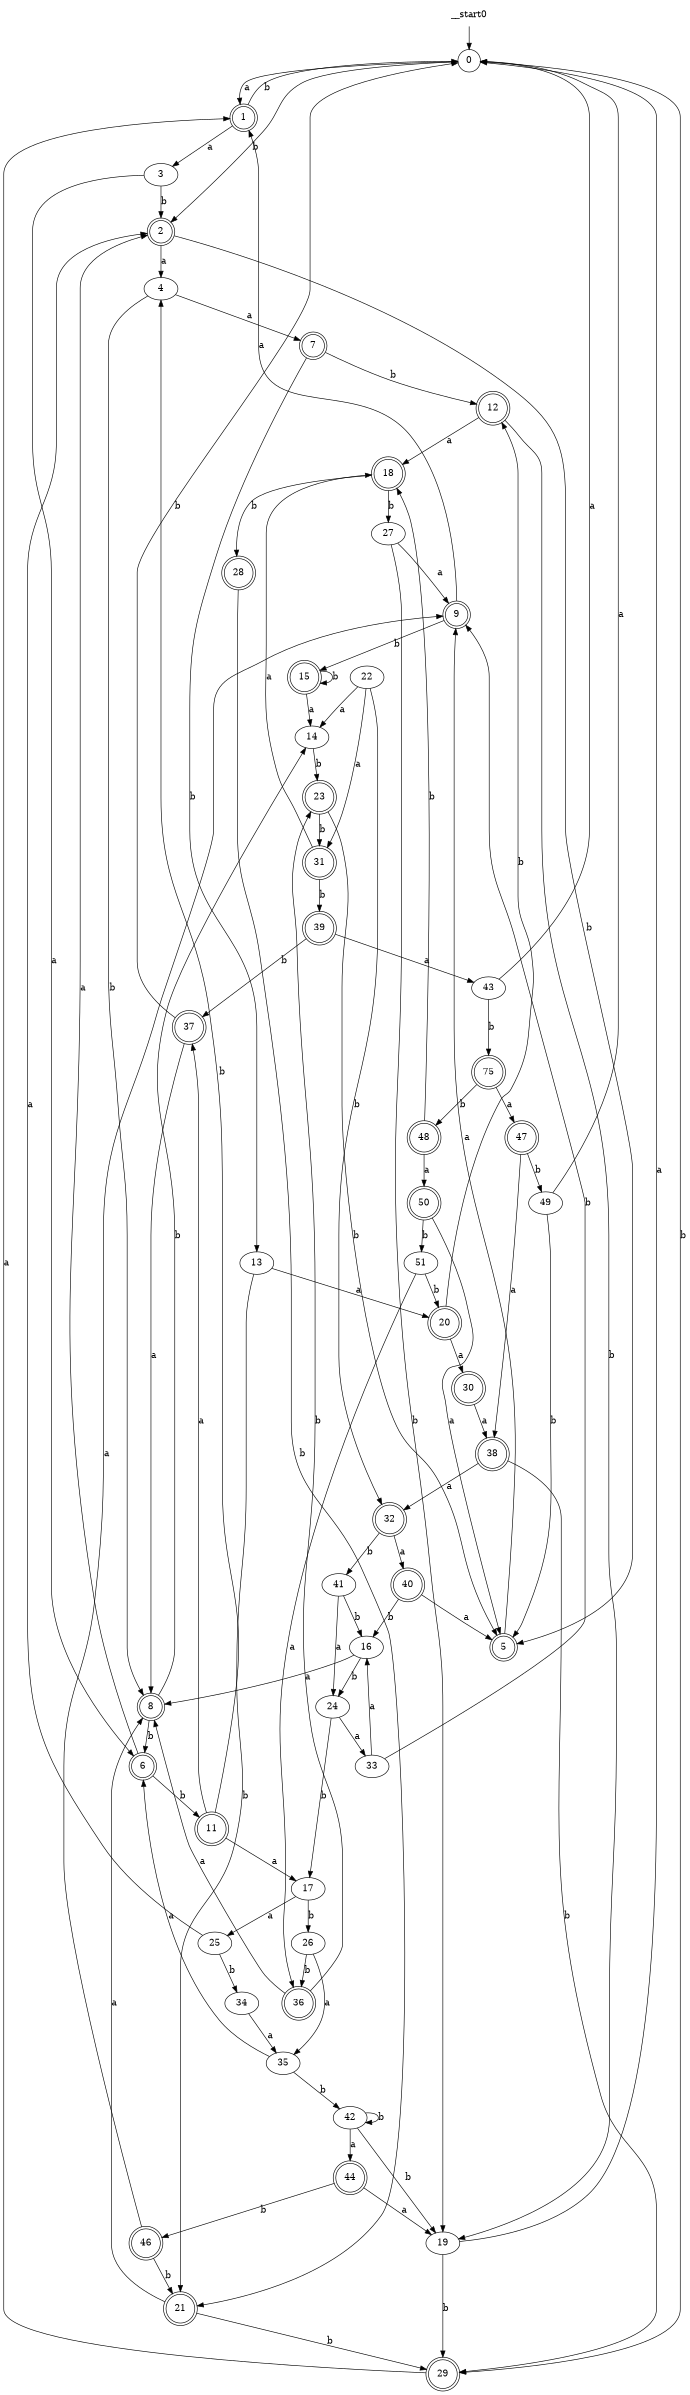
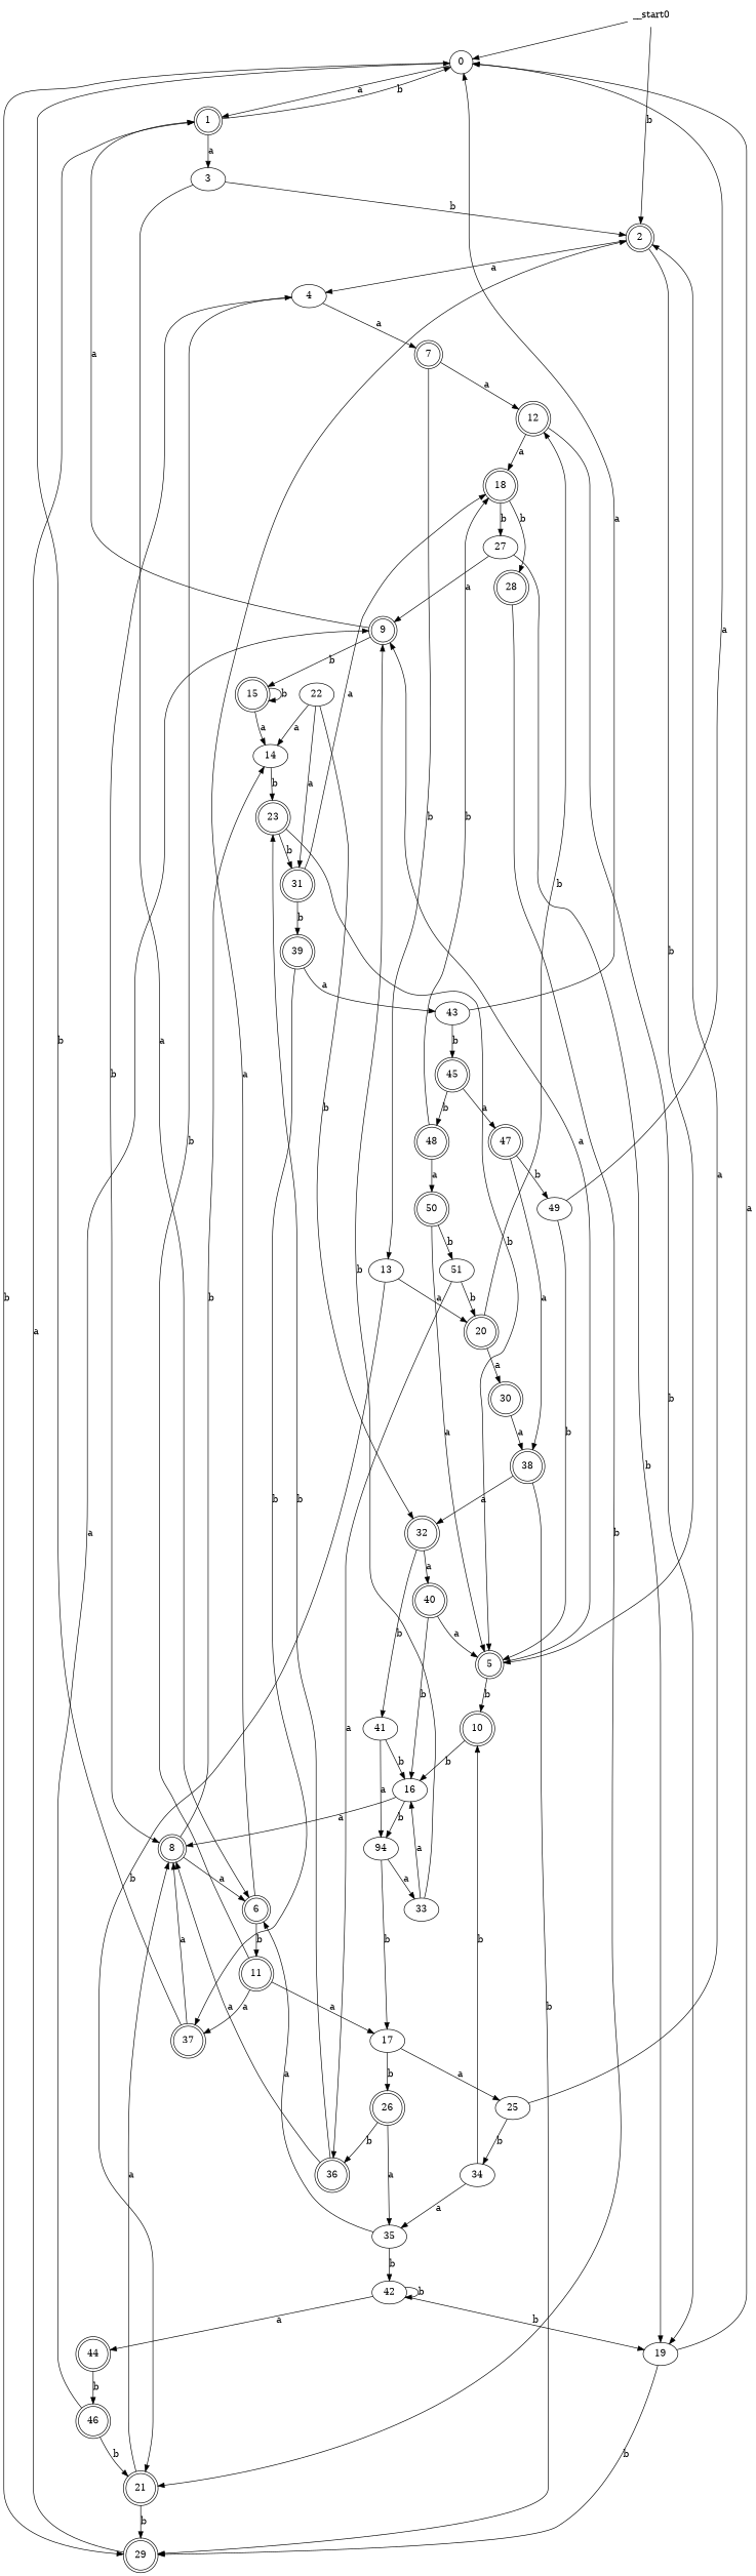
  digraph {
    node [shape=doublecircle]
    __start0 [shape=none]
    0 [shape=circle]
    1
    2
    29
    3 [shape=""]
    4 [shape=""]
    5
    6
    7
    8
    9
+   10
    11
    12
    13 [shape=""]
    14 [shape=""]
    15
    16 [shape=""]
    17 [shape=""]
    37
    18
    19 [shape=""]
    20
    21
    23
-   24 [shape=""]
+   24 [label=94 shape=""]
    25 [shape=""]
-   26 [shape=ellipse]
+   26
    27 [shape=""]
    28
    30
    22 [shape=""]
    31
    32
    33 [shape=""]
    34 [shape=""]
    35 [shape=""]
    36
    38
    39
    40
    41 [shape=""]
    42 [shape=""]
    43 [shape=""]
    44
-   45 [label=75]
+   45
    46
    47
    48
    49 [shape=""]
    50
    51 [shape=""]
    __start0 -> 0
    0 -> 1 [label=a]
-   0 -> 2 [label=b]
+   __start0 -> 2 [label=b]
    0 -> 29 [label=b]
    1 -> 0 [label=b]
    1 -> 3 [label=a]
    2 -> 4 [label=a]
    2 -> 5 [label=b]
    29 -> 1 [label=a]
    3 -> 2 [label=b]
    3 -> 6 [label=a]
    4 -> 7 [label=a]
    4 -> 8 [label=b]
    5 -> 9 [label=a]
+   5 -> 10 [label=b]
    6 -> 2 [label=a]
    6 -> 11 [label=b]
-   7 -> 12 [label=b]
+   7 -> 12 [label=a]
    7 -> 13 [label=b]
-   8 -> 6 [label=b]
+   8 -> 6 [label=a]
    8 -> 14 [label=b]
    9 -> 1 [label=a]
    9 -> 15 [label=b]
+   10 -> 16 [label=b]
    11 -> 4 [label=b]
    11 -> 17 [label=a]
    11 -> 37 [label=a]
    12 -> 18 [label=a]
    12 -> 19 [label=b]
    13 -> 20 [label=a]
    13 -> 21 [label=b]
    14 -> 23 [label=b]
    15 -> 14 [label=a]
    15 -> 15 [label=b]
    16 -> 8 [label=a]
    16 -> 24 [label=b]
    17 -> 25 [label=a]
    17 -> 26 [label=b]
    37 -> 0 [label=b]
    37 -> 8 [label=a]
    18 -> 27 [label=b]
    18 -> 28 [label=b]
    19 -> 0 [label=a]
    19 -> 29 [label=b]
    20 -> 12 [label=b]
    20 -> 30 [label=a]
    21 -> 29 [label=b]
    21 -> 8 [label=a]
    23 -> 5 [label=b]
    23 -> 31 [label=b]
    24 -> 17 [label=b]
    24 -> 33 [label=a]
    25 -> 2 [label=a]
    25 -> 34 [label=b]
    26 -> 35 [label=a]
    26 -> 36 [label=b]
    27 -> 9 [label=a]
    27 -> 19 [label=b]
    28 -> 21 [label=b]
    30 -> 38 [label=a]
    22 -> 14 [label=a]
    22 -> 31 [label=a]
    22 -> 32 [label=b]
    31 -> 18 [label=a]
    31 -> 39 [label=b]
    32 -> 40 [label=a]
    32 -> 41 [label=b]
    33 -> 9 [label=b]
    33 -> 16 [label=a]
+   34 -> 10 [label=b]
    34 -> 35 [label=a]
    35 -> 6 [label=a]
    35 -> 42 [label=b]
    36 -> 8 [label=a]
    36 -> 23 [label=b]
    38 -> 29 [label=b]
    38 -> 32 [label=a]
    39 -> 37 [label=b]
    39 -> 43 [label=a]
    40 -> 5 [label=a]
    40 -> 16 [label=b]
    41 -> 16 [label=b]
    41 -> 24 [label=a]
    42 -> 19 [label=b]
    42 -> 42 [label=b]
    42 -> 44 [label=a]
    43 -> 0 [label=a]
    43 -> 45 [label=b]
-   44 -> 19 [label=a]
    44 -> 46 [label=b]
    45 -> 47 [label=a]
    45 -> 48 [label=b]
    46 -> 9 [label=a]
    46 -> 21 [label=b]
    47 -> 38 [label=a]
    47 -> 49 [label=b]
    48 -> 18 [label=b]
    48 -> 50 [label=a]
    49 -> 0 [label=a]
    49 -> 5 [label=b]
    50 -> 5 [label=a]
    50 -> 51 [label=b]
    51 -> 20 [label=b]
    51 -> 36 [label=a]
  }
